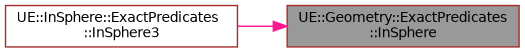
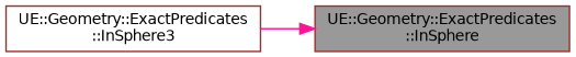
  digraph {
    rankdir=RL
    node [color=brown fontname=Helvetica fontsize=10 shape=box style=filled]
    n1 [fillcolor=grey60 fontcolor=black height=0.2 label="UE::Geometry::ExactPredicates\l::InSphere" width=0.4]
-   n2 [fillcolor=white height=0.2 label="UE::InSphere::ExactPredicates\l::InSphere3" width=0.4]
+   n2 [fillcolor=white height=0.2 label="UE::Geometry::ExactPredicates\l::InSphere3" width=0.4]
    n1 -> n2 [color=deeppink dir=back fontname=Helvetica fontsize=10 labelfontname=Helvetica labelfontsize=10 style=solid]
  }
